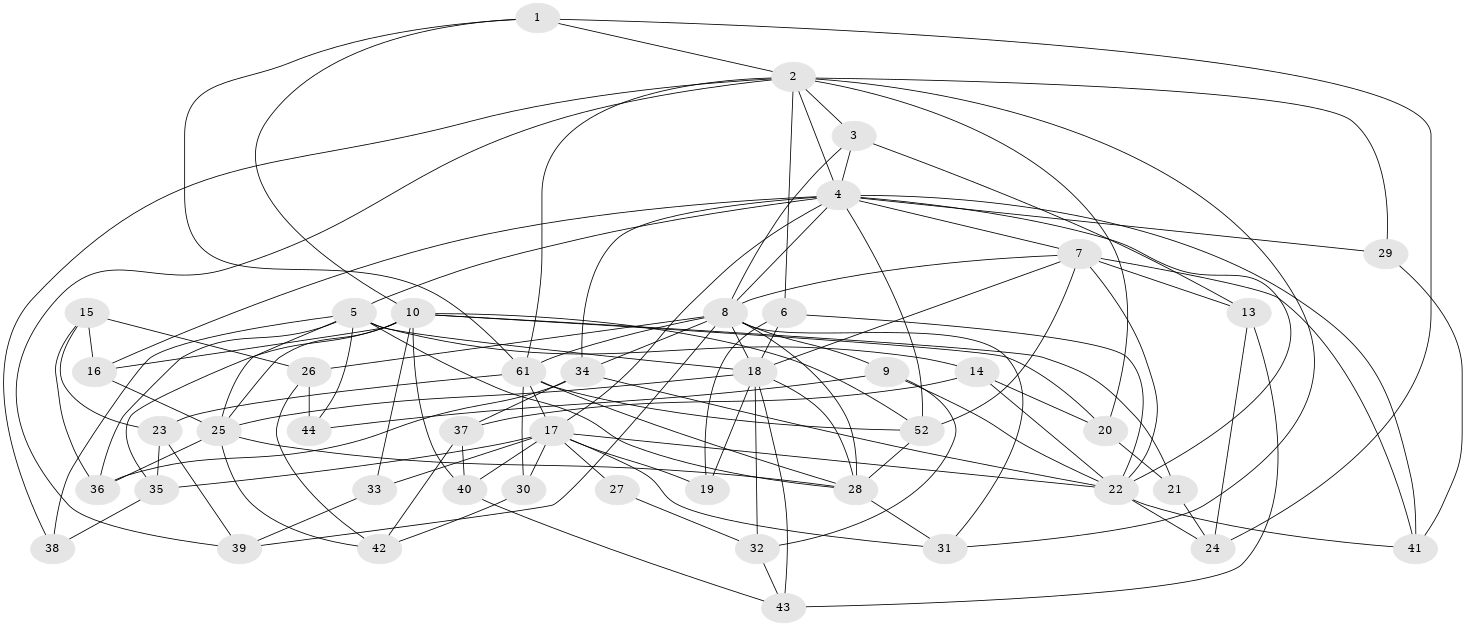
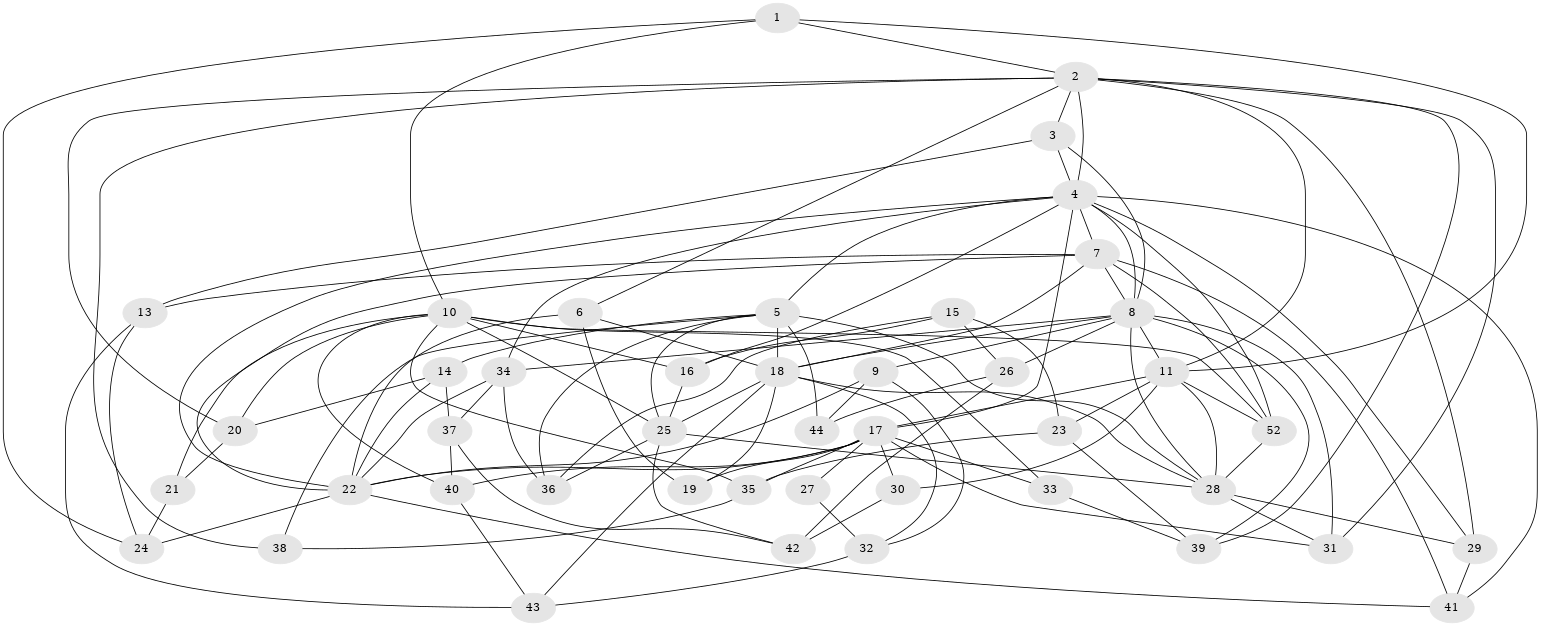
  graph {
    node [color=gray90 style=filled]
    edge [weight=1.0]
    1
    2
    10
-   11 [label=61]
+   11
    24
    3
    4
    6
    20
    29
    31
    38
    39
    n14 [label=52]
    16
    25
    21
    33
    35
    40
    17
    28
    23
    30
    8
    13
    5
    7
    22
    34
    41
    18
    19
    9
    26
    43
    14
    36
    44
    27
    37
    32
    42
    15
    1 -- 2
    1 -- 10
    1 -- 11
    1 -- 24
    2 -- 11
    2 -- 3
    2 -- 4
    2 -- 6
    2 -- 20
    2 -- 29
    2 -- 31
    2 -- 38
    2 -- 39
    10 -- 20
    10 -- n14 [weight=2.0]
    10 -- 16
    10 -- 25 [weight=2.0]
    10 -- 21 [weight=2.0]
    10 -- 33
    10 -- 35
    10 -- 40
    11 -- n14
    11 -- 17
    11 -- 28 [weight=2.0]
    11 -- 23
    11 -- 30 [weight=2.0]
    3 -- 4
    3 -- 8
    3 -- 13
    4 -- 29
    4 -- n14
    4 -- 16
    4 -- 17
    4 -- 8
    4 -- 5
    4 -- 7
    4 -- 22
    4 -- 34
    4 -- 41
    6 -- 22
    6 -- 18
    6 -- 19
    20 -- 21
    29 -- 41
    n14 -- 28
    16 -- 25
    25 -- 28
    25 -- 36
    25 -- 42
    21 -- 24
    33 -- 39
    35 -- 38
    40 -- 43
    17 -- 31
    17 -- 33 [weight=2.0]
    17 -- 35
    17 -- 40
    17 -- 30
    17 -- 22
    17 -- 19
    17 -- 27 [weight=2.0]
+   28 -- 29
    28 -- 31
    23 -- 39
    23 -- 35
    30 -- 42
    8 -- 11 [weight=2.0]
    8 -- 31
    8 -- 39
    8 -- 28
    8 -- 34
    8 -- 18
    8 -- 9
    8 -- 26
    13 -- 24
    13 -- 43
    5 -- 38
    5 -- 25
    5 -- 28
    5 -- 18
    5 -- 14
    5 -- 36
    5 -- 44 [weight=2.0]
    7 -- n14
    7 -- 8
    7 -- 13
    7 -- 22 [weight=2.0]
    7 -- 41
    7 -- 18
    22 -- 24
    22 -- 41
    34 -- 22
    34 -- 36
    34 -- 37
    18 -- 25
    18 -- 28 [weight=2.0]
    18 -- 19
    18 -- 43
    18 -- 32
    9 -- 22
    9 -- 44
    9 -- 32
    26 -- 44
    26 -- 42
    14 -- 20
    14 -- 22
    14 -- 37
    27 -- 32
    37 -- 40
    37 -- 42
    32 -- 43
    15 -- 16
    15 -- 23
    15 -- 26
    15 -- 36
  }
